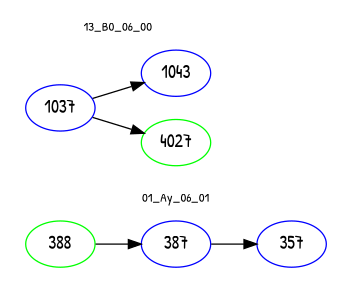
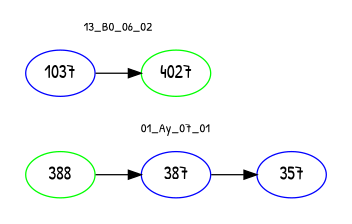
  digraph {
    fontname="Patrick Hand"
    rankdir=LR
    node [color=blue fontname="Patrick Hand"]
    edge [color=black fontname="Patrick Hand"]
    n1 [label=387]
    n2 [color=green label=388]
    n3 [label=357]
    n4 [label=1037]
    n5 [color=green label=4027]
-   n6 [label=1043]
    subgraph cluster_1 {
      color=white
      fontsize=10
-     label="01_Ay_06_01"
+     label="01_Ay_07_01"
      n1
      n2
      n3
    }
    subgraph cluster_2 {
      color=white
      fontsize=10
-     label="13_B0_06_00"
+     label="13_B0_06_02"
      n4
      n5
-     n6
    }
    n1 -> n3
    n2 -> n1
    n4 -> n5
-   n4 -> n6
  }
